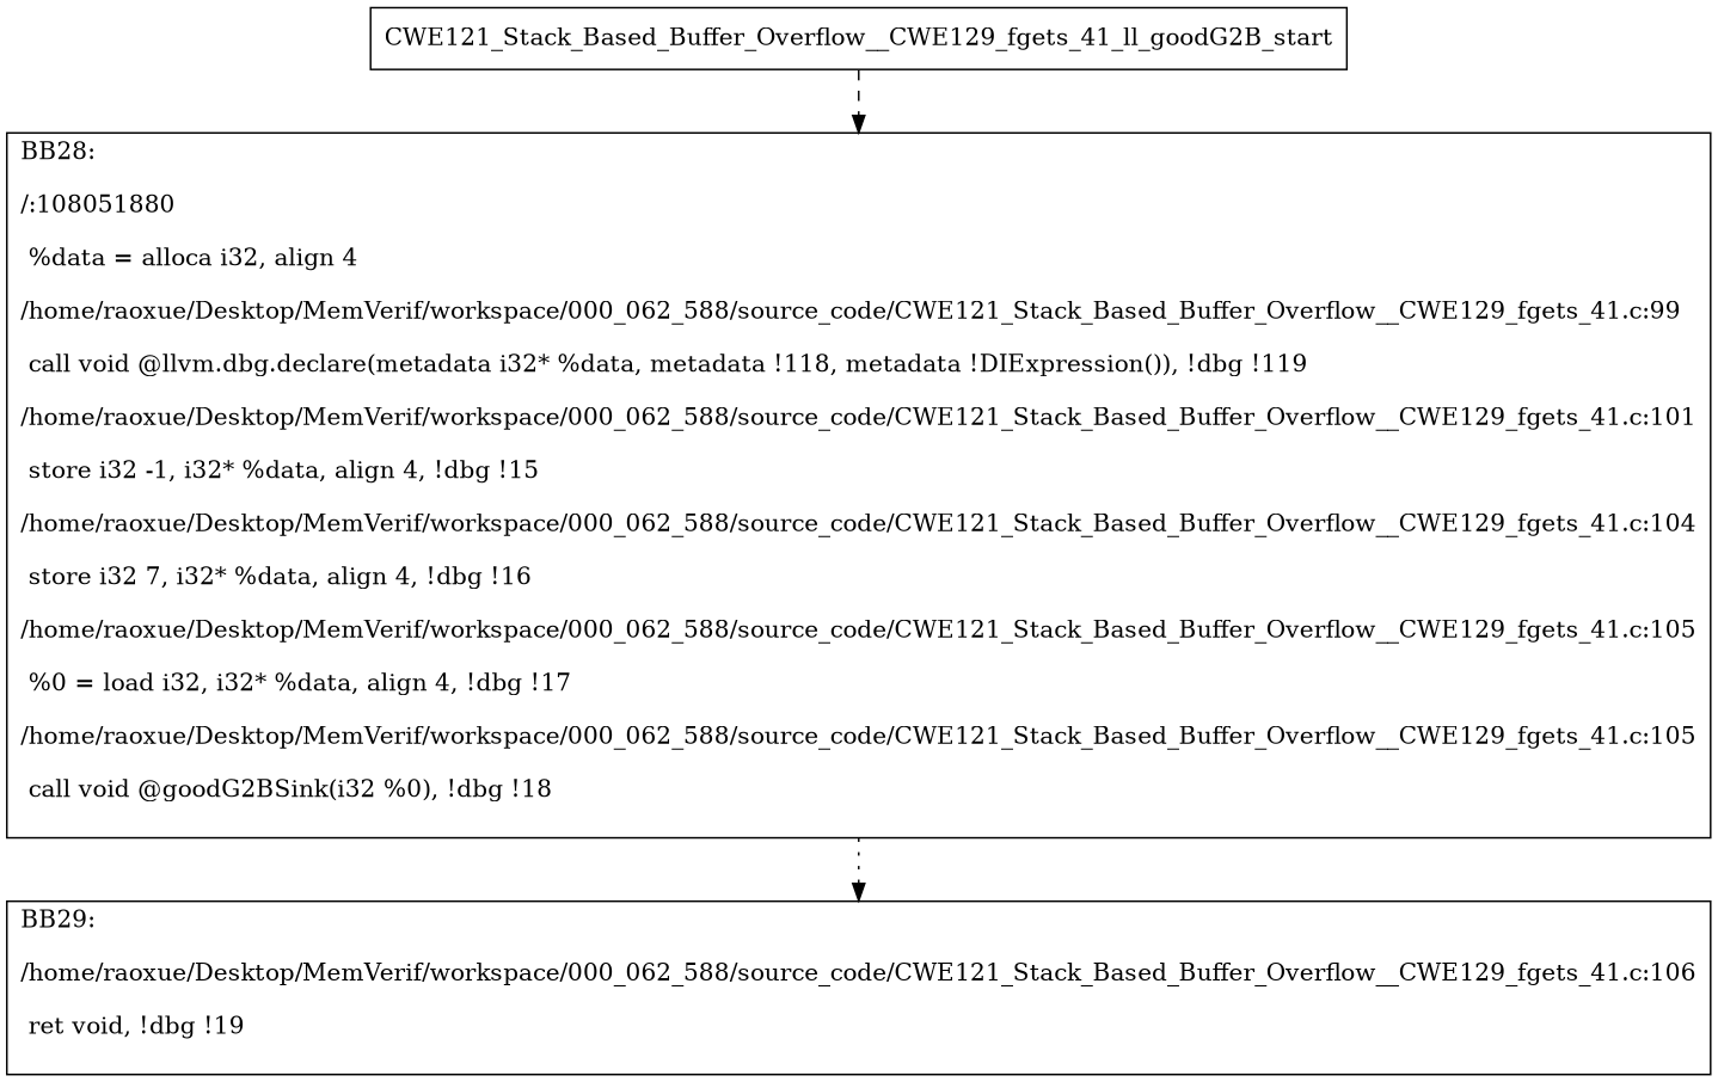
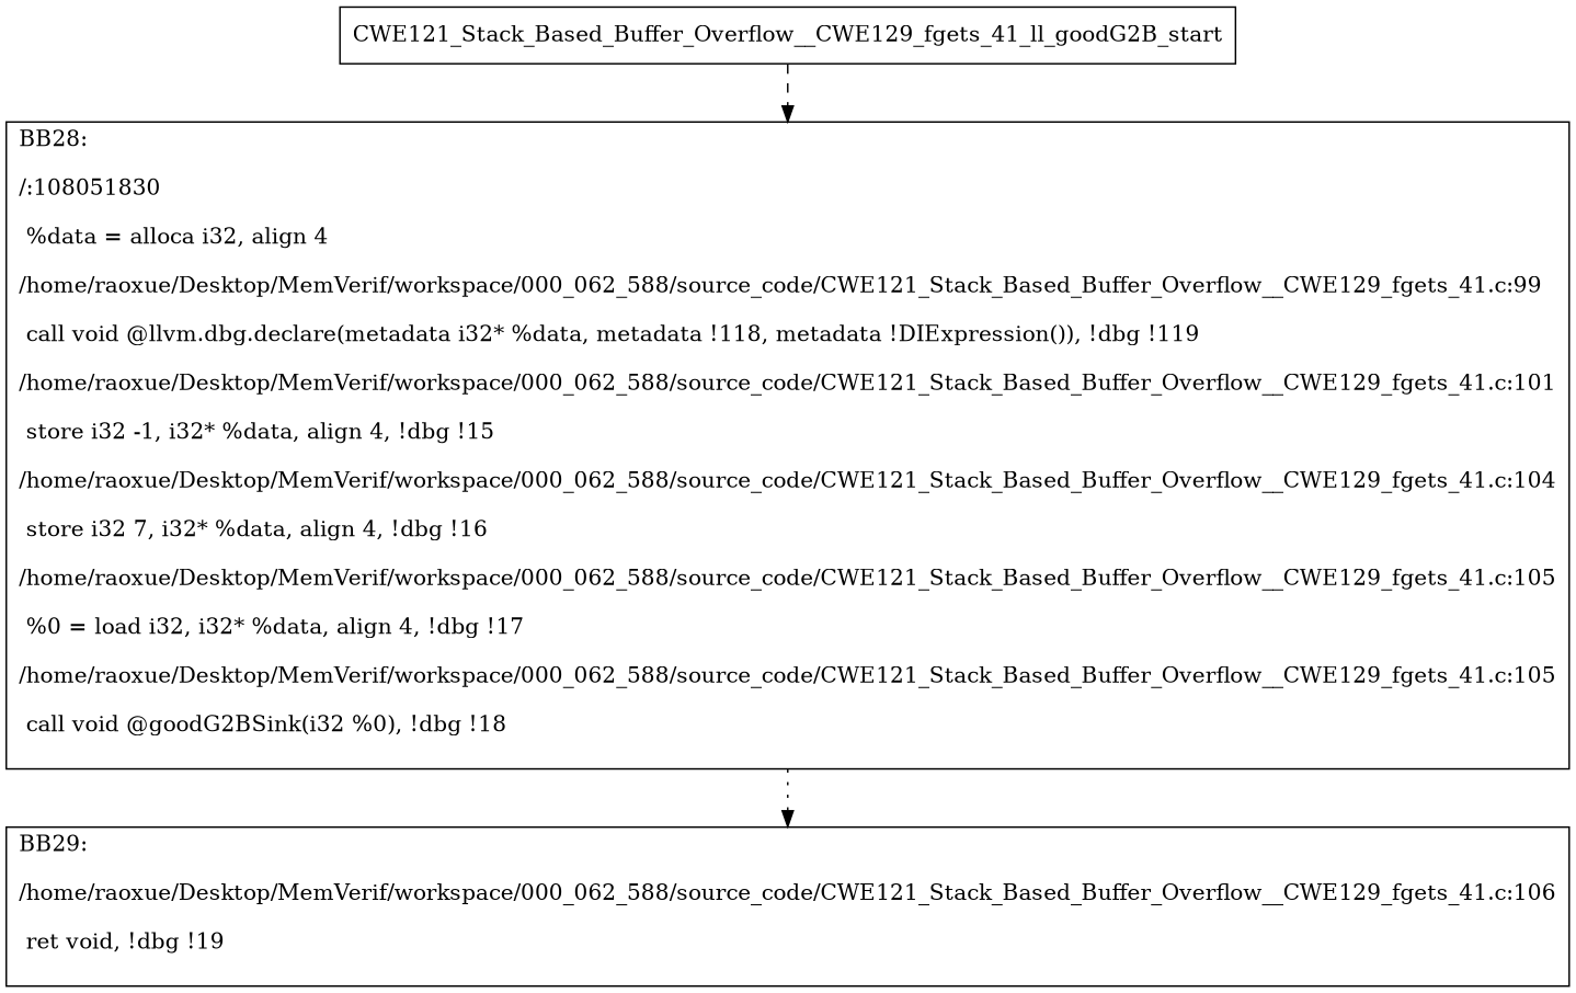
  digraph {
    node [shape=record]
    n1 [label="{CWE121_Stack_Based_Buffer_Overflow__CWE129_fgets_41_ll_goodG2B_start}"]
-   n2 [label="{BB28:\l\l/:108051880\l\n  %data = alloca i32, align 4\l\n/home/raoxue/Desktop/MemVerif/workspace/000_062_588/source_code/CWE121_Stack_Based_Buffer_Overflow__CWE129_fgets_41.c:99\l\n  call void @llvm.dbg.declare(metadata i32* %data, metadata !118, metadata !DIExpression()), !dbg !119\l\n/home/raoxue/Desktop/MemVerif/workspace/000_062_588/source_code/CWE121_Stack_Based_Buffer_Overflow__CWE129_fgets_41.c:101\l\n  store i32 -1, i32* %data, align 4, !dbg !15\l\n/home/raoxue/Desktop/MemVerif/workspace/000_062_588/source_code/CWE121_Stack_Based_Buffer_Overflow__CWE129_fgets_41.c:104\l\n  store i32 7, i32* %data, align 4, !dbg !16\l\n/home/raoxue/Desktop/MemVerif/workspace/000_062_588/source_code/CWE121_Stack_Based_Buffer_Overflow__CWE129_fgets_41.c:105\l\n  %0 = load i32, i32* %data, align 4, !dbg !17\l\n/home/raoxue/Desktop/MemVerif/workspace/000_062_588/source_code/CWE121_Stack_Based_Buffer_Overflow__CWE129_fgets_41.c:105\l\n  call void @goodG2BSink(i32 %0), !dbg !18\l\n}"]
+   n2 [label="{BB28:\l\l/:108051830\l\n  %data = alloca i32, align 4\l\n/home/raoxue/Desktop/MemVerif/workspace/000_062_588/source_code/CWE121_Stack_Based_Buffer_Overflow__CWE129_fgets_41.c:99\l\n  call void @llvm.dbg.declare(metadata i32* %data, metadata !118, metadata !DIExpression()), !dbg !119\l\n/home/raoxue/Desktop/MemVerif/workspace/000_062_588/source_code/CWE121_Stack_Based_Buffer_Overflow__CWE129_fgets_41.c:101\l\n  store i32 -1, i32* %data, align 4, !dbg !15\l\n/home/raoxue/Desktop/MemVerif/workspace/000_062_588/source_code/CWE121_Stack_Based_Buffer_Overflow__CWE129_fgets_41.c:104\l\n  store i32 7, i32* %data, align 4, !dbg !16\l\n/home/raoxue/Desktop/MemVerif/workspace/000_062_588/source_code/CWE121_Stack_Based_Buffer_Overflow__CWE129_fgets_41.c:105\l\n  %0 = load i32, i32* %data, align 4, !dbg !17\l\n/home/raoxue/Desktop/MemVerif/workspace/000_062_588/source_code/CWE121_Stack_Based_Buffer_Overflow__CWE129_fgets_41.c:105\l\n  call void @goodG2BSink(i32 %0), !dbg !18\l\n}"]
    n3 [label="{BB29:\l\l/home/raoxue/Desktop/MemVerif/workspace/000_062_588/source_code/CWE121_Stack_Based_Buffer_Overflow__CWE129_fgets_41.c:106\l\n  ret void, !dbg !19\l\n}"]
    n1 -> n2 [style=dashed]
    n2 -> n3 [style=dotted]
  }
